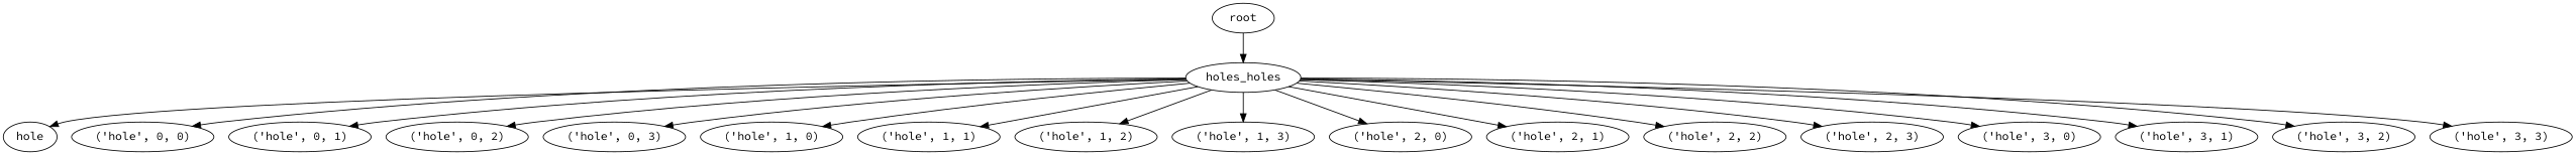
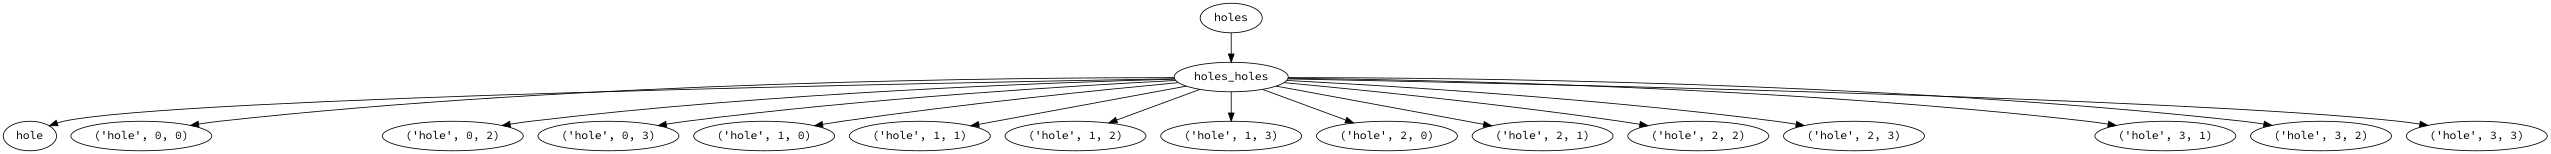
  digraph {
    fontname="Source Code Pro"
    node [fontname="Source Code Pro"]
    edge [fontname="Source Code Pro"]
-   n1 [label=root]
+   n1 [label=holes]
    n2 [label=holes_holes]
    n3 [label=hole]
    n4 [label="\('hole',\ 0,\ 0\)"]
-   n5 [label="\('hole',\ 0,\ 1\)"]
    n6 [label="\('hole',\ 0,\ 2\)"]
    n7 [label="\('hole',\ 0,\ 3\)"]
    n8 [label="\('hole',\ 1,\ 0\)"]
    n9 [label="\('hole',\ 1,\ 1\)"]
    n10 [label="\('hole',\ 1,\ 2\)"]
    n11 [label="\('hole',\ 1,\ 3\)"]
    n12 [label="\('hole',\ 2,\ 0\)"]
    n13 [label="\('hole',\ 2,\ 1\)"]
    n14 [label="\('hole',\ 2,\ 2\)"]
    n15 [label="\('hole',\ 2,\ 3\)"]
-   n16 [label="\('hole',\ 3,\ 0\)"]
    n17 [label="\('hole',\ 3,\ 1\)"]
    n18 [label="\('hole',\ 3,\ 2\)"]
    n19 [label="\('hole',\ 3,\ 3\)"]
    n1 -> n2
    n2 -> n3
    n2 -> n4
-   n2 -> n5
    n2 -> n6
    n2 -> n7
    n2 -> n8
    n2 -> n9
    n2 -> n10
    n2 -> n11
    n2 -> n12
    n2 -> n13
    n2 -> n14
    n2 -> n15
-   n2 -> n16
    n2 -> n17
    n2 -> n18
    n2 -> n19
  }
